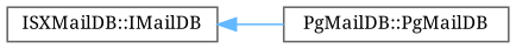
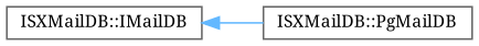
  digraph {
    rankdir=LR
    fontname="Noto Serif"
    node [color=grey40 fillcolor=white fontname="Noto Serif" fontsize=10 shape=box style=filled]
    n1 [height=0.2 label="ISXMailDB::IMailDB" width=0.4]
-   n2 [height=0.2 label="PgMailDB::PgMailDB" width=0.4]
+   n2 [height=0.2 label="ISXMailDB::PgMailDB" width=0.4]
    n1 -> n2 [color=steelblue1 dir=back fontname="Noto Serif" fontsize=10 labelfontname=Helvetica labelfontsize=10 style=solid]
  }
